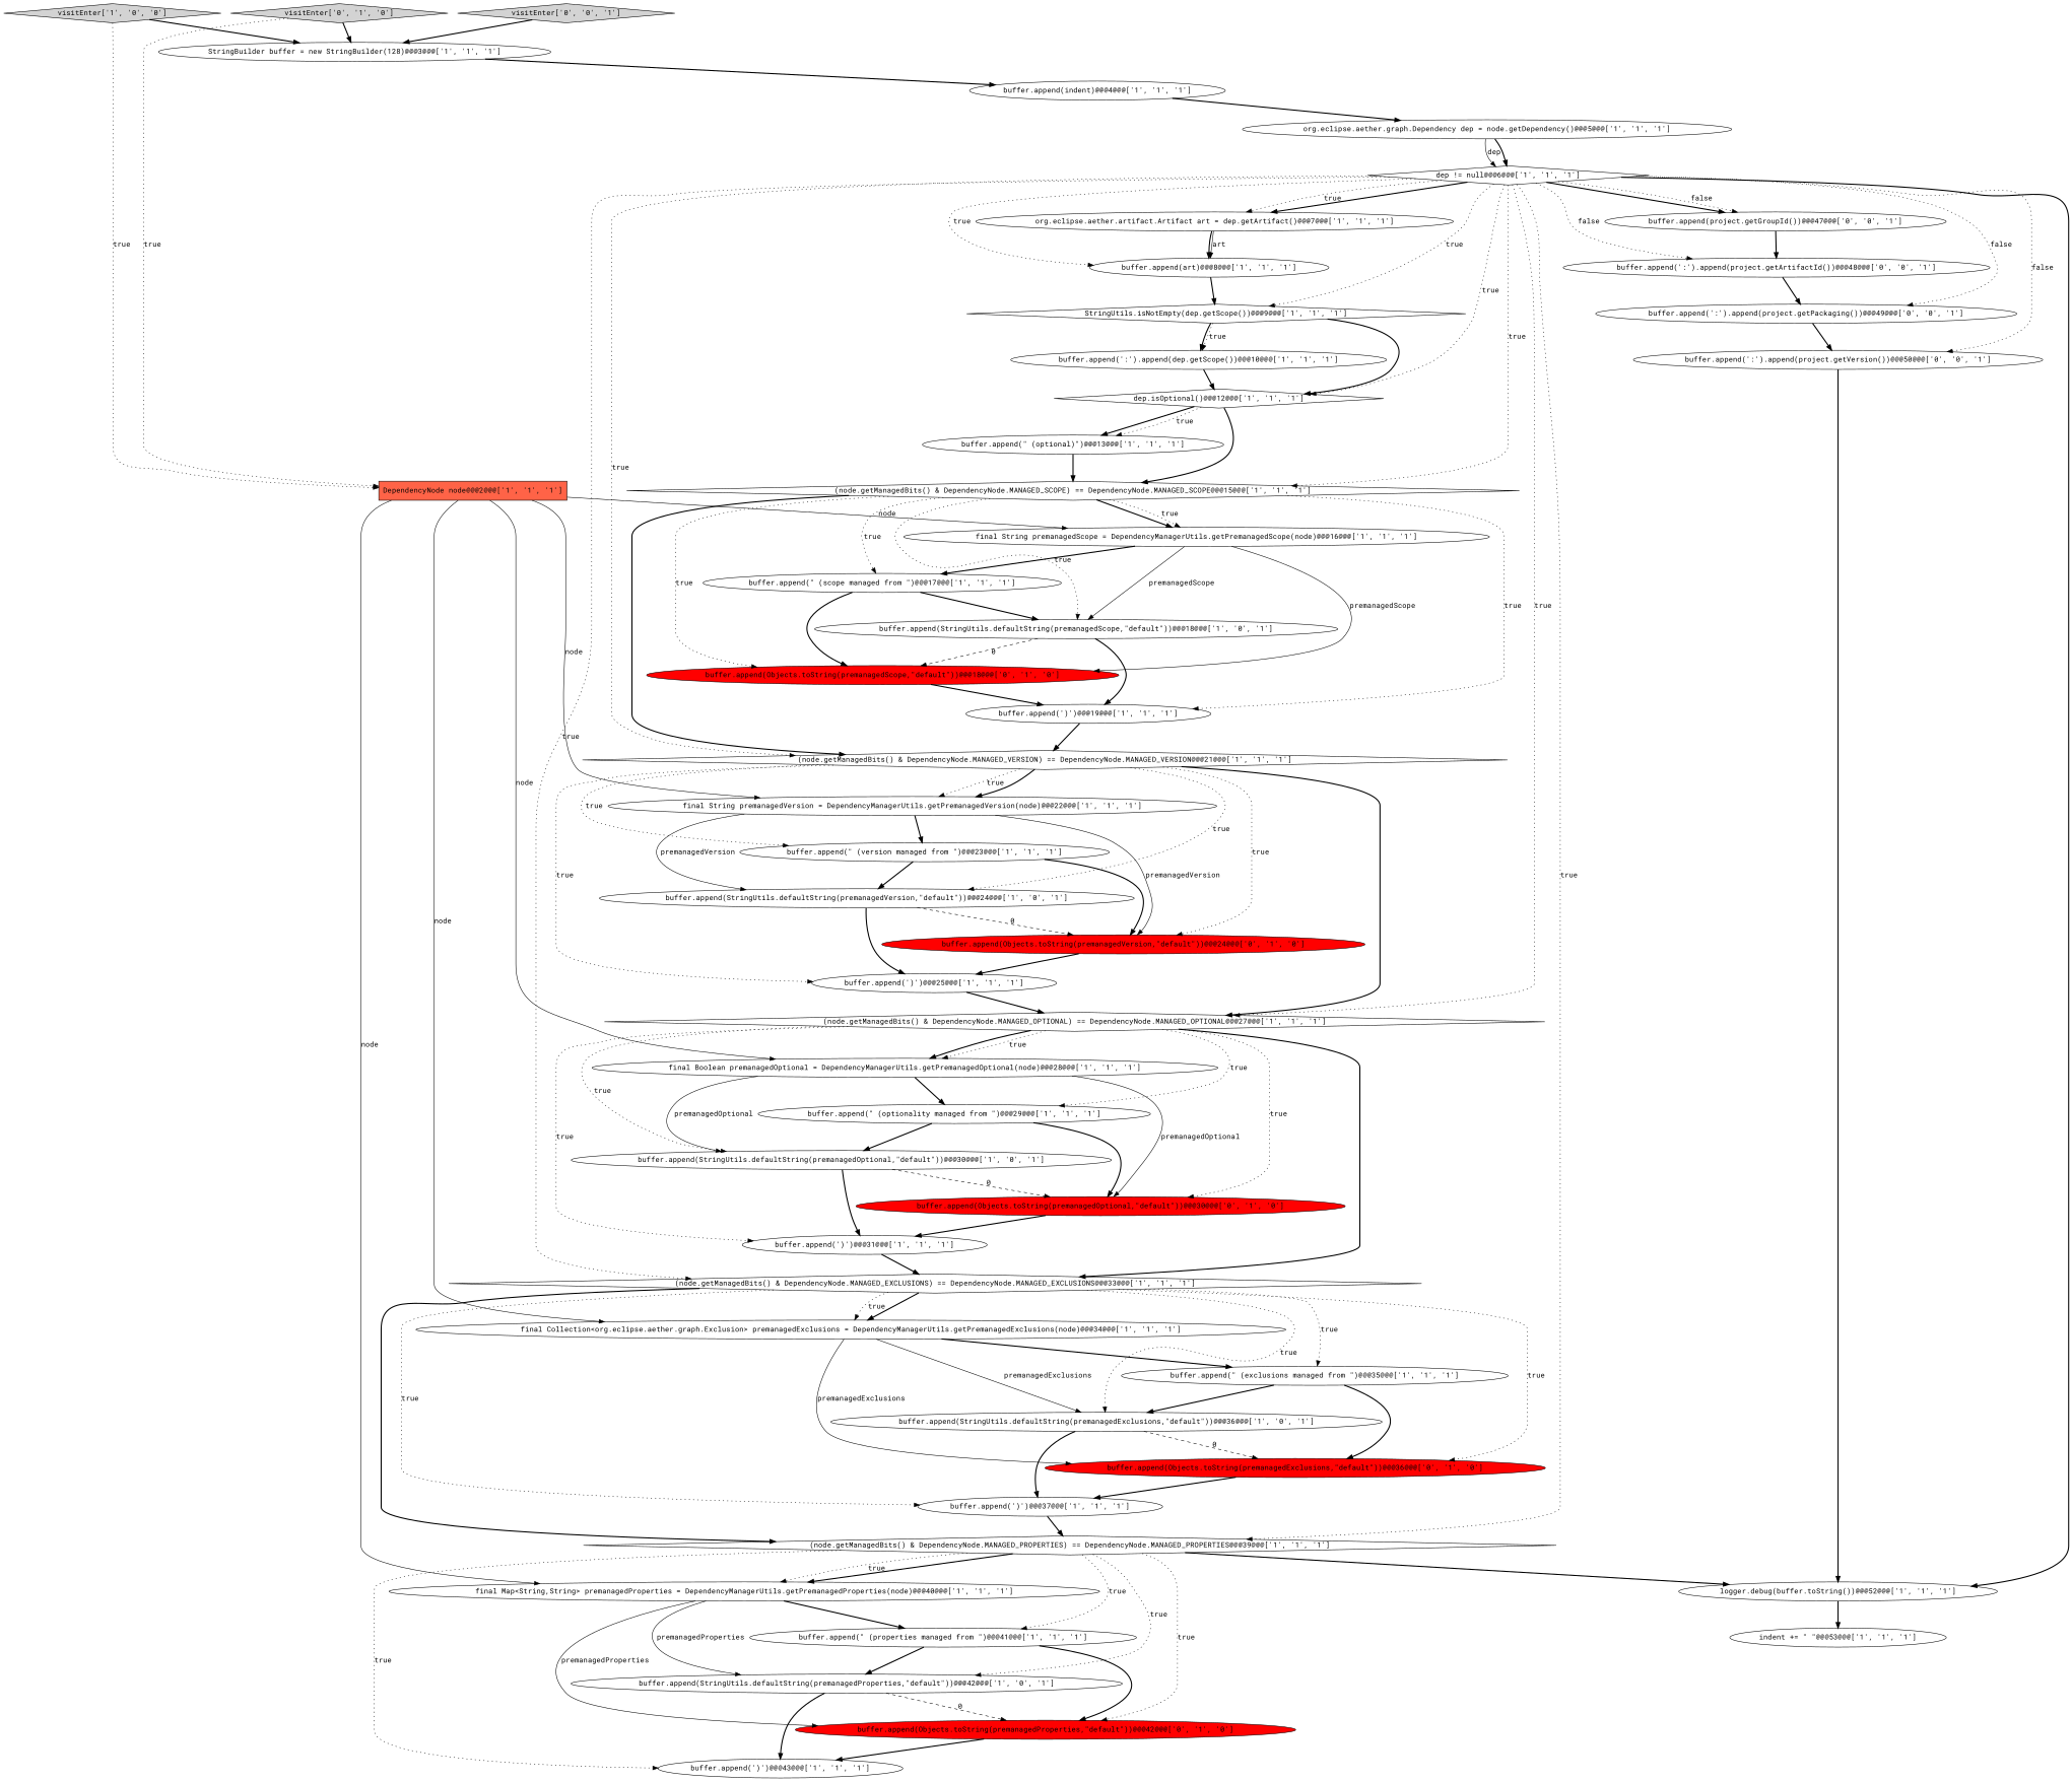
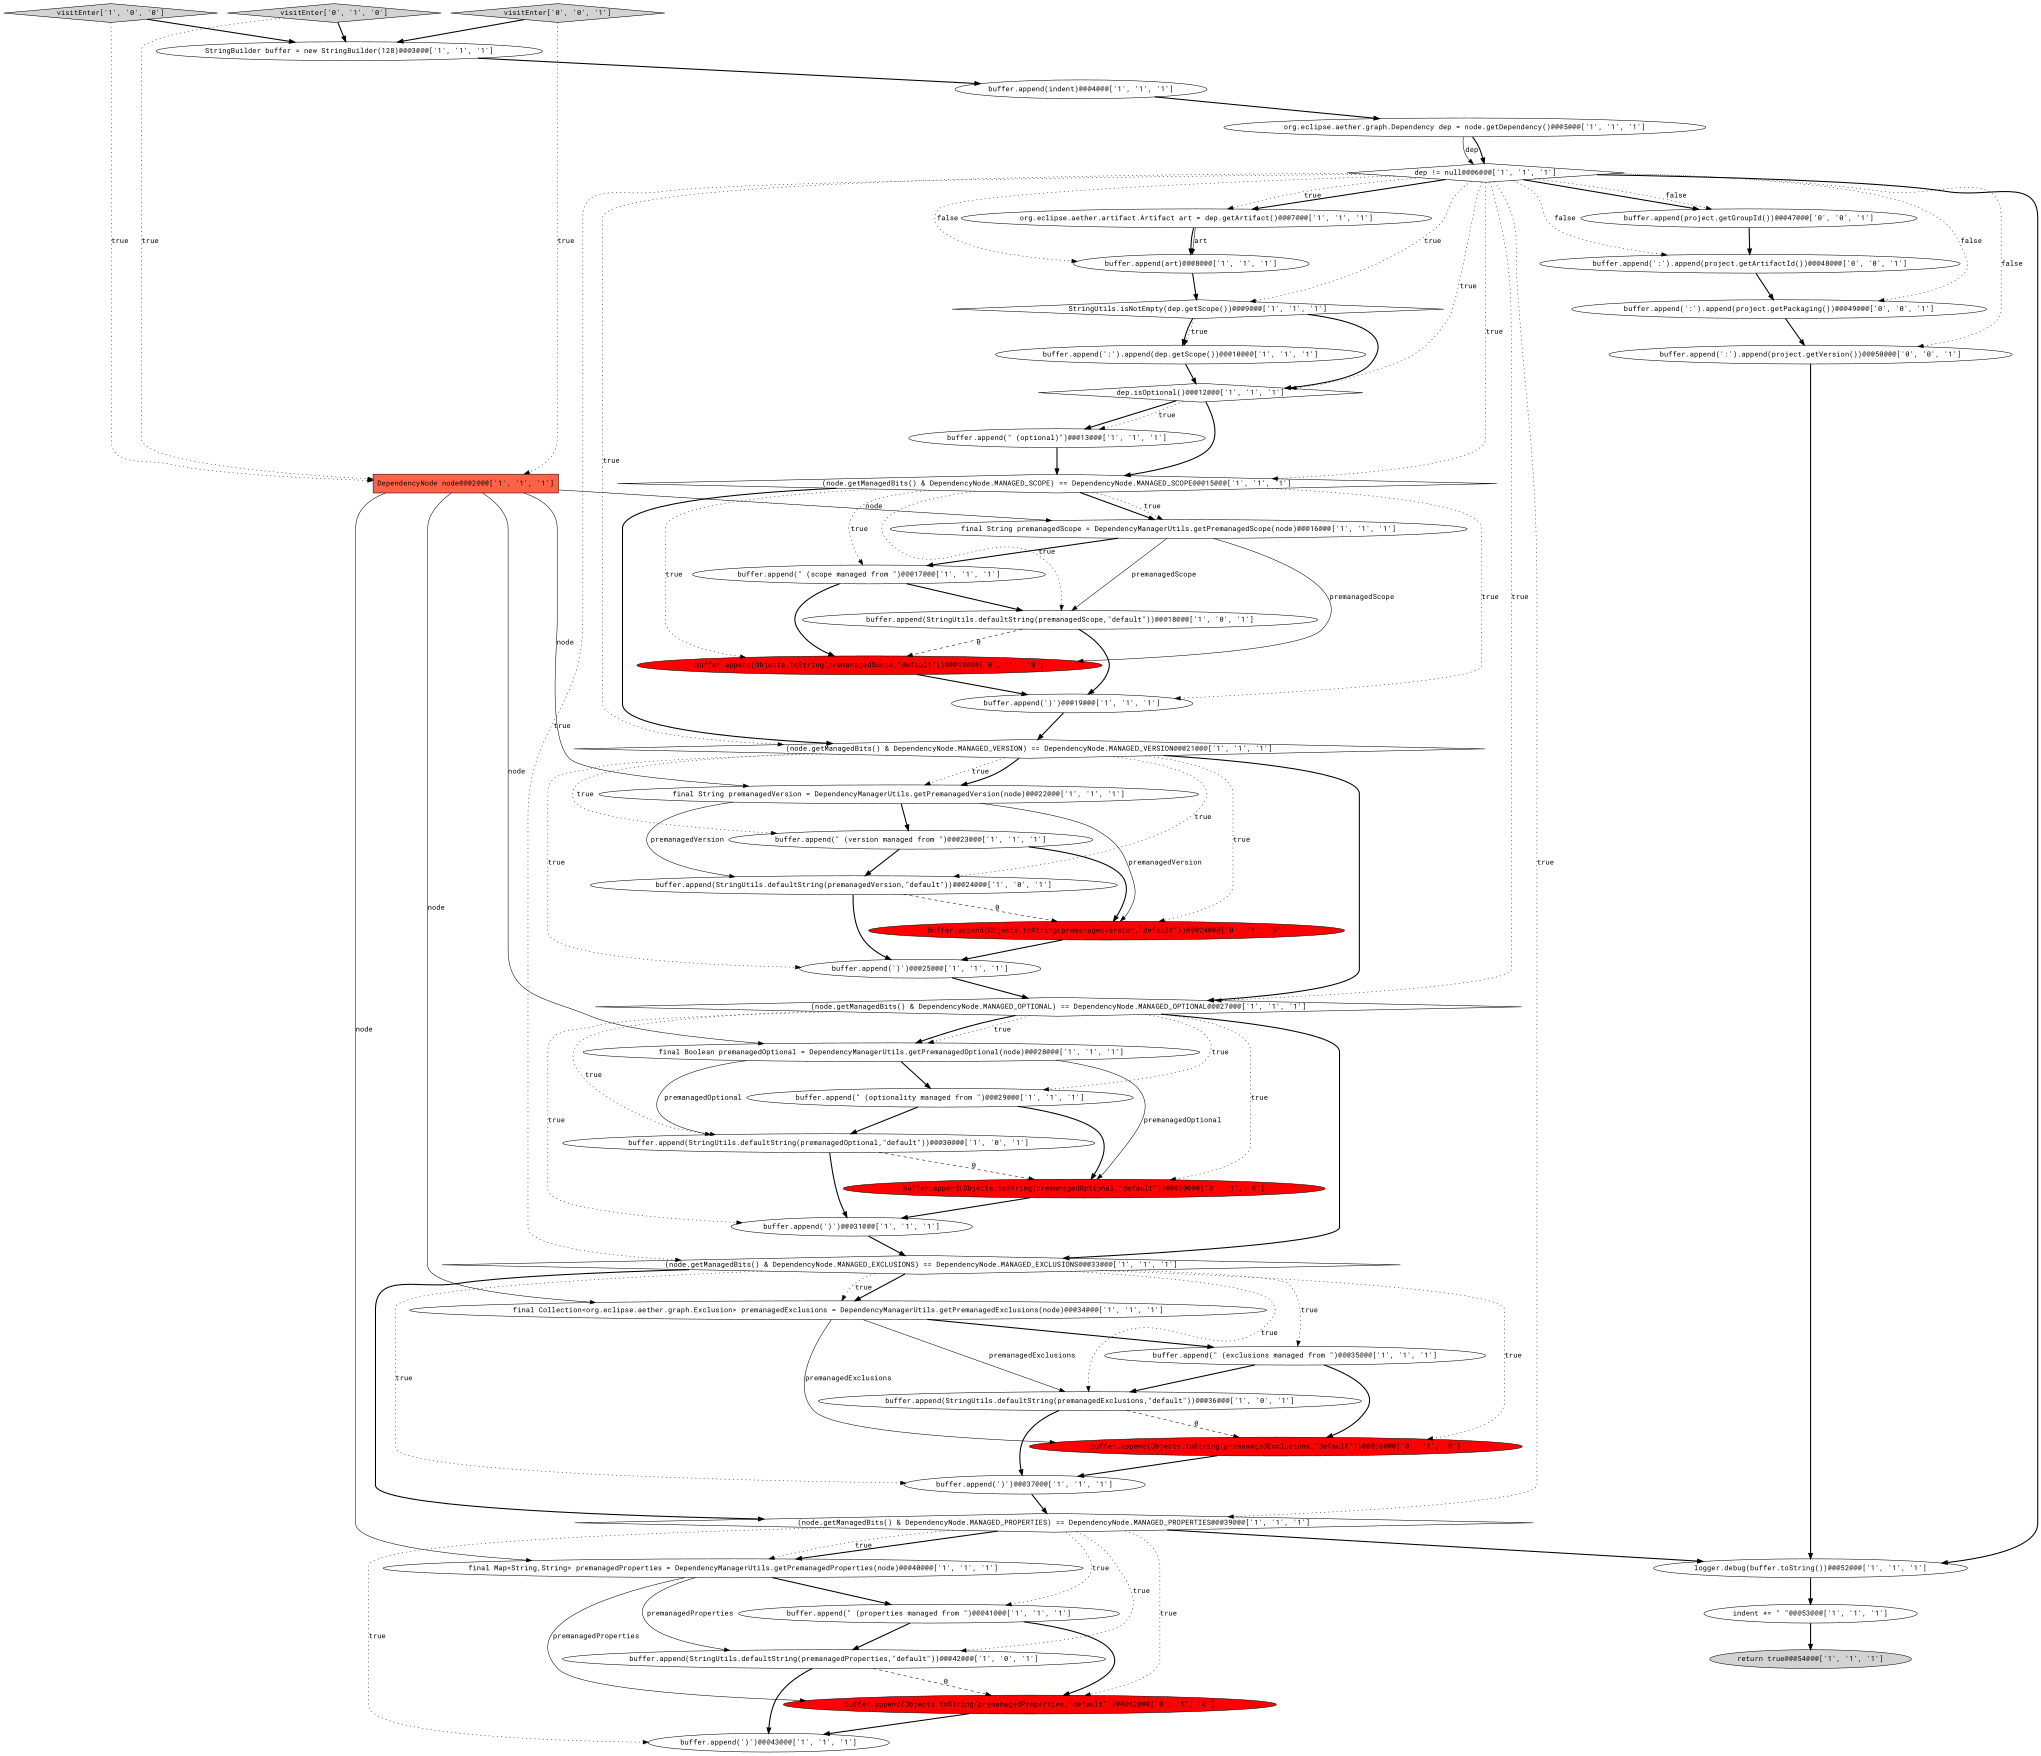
  digraph {
    fontname="Roboto Mono"
    node [fillcolor=white fontname="Roboto Mono" shape=ellipse style=filled]
    edge [fontname="Roboto Mono" style=bold]
    n1 [label="buffer.append(indent)@@@4@@@['1', '1', '1']"]
    n2 [label="org.eclipse.aether.graph.Dependency dep = node.getDependency()@@@5@@@['1', '1', '1']"]
    n3 [label="dep != null@@@6@@@['1', '1', '1']" shape=diamond]
    n4 [label="org.eclipse.aether.artifact.Artifact art = dep.getArtifact()@@@7@@@['1', '1', '1']"]
    n5 [label="buffer.append(art)@@@8@@@['1', '1', '1']"]
    n6 [label="StringUtils.isNotEmpty(dep.getScope())@@@9@@@['1', '1', '1']" shape=diamond]
    n7 [fillcolor=red label="buffer.append(Objects.toString(premanagedVersion,\"default\"))@@@24@@@['0', '1', '0']"]
    n8 [label="buffer.append(')')@@@25@@@['1', '1', '1']"]
    n9 [label="(node.getManagedBits() & DependencyNode.MANAGED_OPTIONAL) == DependencyNode.MANAGED_OPTIONAL@@@27@@@['1', '1', '1']" shape=diamond]
    n10 [label="dep.isOptional()@@@12@@@['1', '1', '1']" shape=diamond]
    n11 [label="(node.getManagedBits() & DependencyNode.MANAGED_SCOPE) == DependencyNode.MANAGED_SCOPE@@@15@@@['1', '1', '1']" shape=diamond]
    n12 [label="buffer.append(':').append(project.getPackaging())@@@49@@@['0', '0', '1']"]
    n13 [label="buffer.append(':').append(project.getVersion())@@@50@@@['0', '0', '1']"]
    n14 [label="(node.getManagedBits() & DependencyNode.MANAGED_EXCLUSIONS) == DependencyNode.MANAGED_EXCLUSIONS@@@33@@@['1', '1', '1']" shape=diamond]
    n15 [label="logger.debug(buffer.toString())@@@52@@@['1', '1', '1']"]
    n16 [label="buffer.append(':').append(project.getArtifactId())@@@48@@@['0', '0', '1']"]
    n17 [label="buffer.append(project.getGroupId())@@@47@@@['0', '0', '1']"]
    n18 [label="(node.getManagedBits() & DependencyNode.MANAGED_VERSION) == DependencyNode.MANAGED_VERSION@@@21@@@['1', '1', '1']" shape=diamond]
    n19 [label="(node.getManagedBits() & DependencyNode.MANAGED_PROPERTIES) == DependencyNode.MANAGED_PROPERTIES@@@39@@@['1', '1', '1']" shape=diamond]
    n20 [label="buffer.append(\" (optional)\")@@@13@@@['1', '1', '1']"]
    n21 [fillcolor=red label="buffer.append(Objects.toString(premanagedScope,\"default\"))@@@18@@@['0', '1', '0']"]
    n22 [label="buffer.append(')')@@@19@@@['1', '1', '1']"]
    n23 [label="buffer.append(\" (scope managed from \")@@@17@@@['1', '1', '1']"]
    n24 [label="buffer.append(StringUtils.defaultString(premanagedScope,\"default\"))@@@18@@@['1', '0', '1']"]
    n25 [label="final String premanagedScope = DependencyManagerUtils.getPremanagedScope(node)@@@16@@@['1', '1', '1']"]
    n26 [label="buffer.append(StringUtils.defaultString(premanagedVersion,\"default\"))@@@24@@@['1', '0', '1']"]
    n27 [label="buffer.append(':').append(dep.getScope())@@@10@@@['1', '1', '1']"]
    n28 [label="buffer.append(\" (exclusions managed from \")@@@35@@@['1', '1', '1']"]
    n29 [label="buffer.append(StringUtils.defaultString(premanagedExclusions,\"default\"))@@@36@@@['1', '0', '1']"]
    n30 [fillcolor=red label="buffer.append(Objects.toString(premanagedExclusions,\"default\"))@@@36@@@['0', '1', '0']"]
    n31 [label="buffer.append(')')@@@37@@@['1', '1', '1']"]
    n32 [fillcolor=lightgray label="visitEnter['1', '0', '0']" shape=diamond]
    n33 [label="StringBuilder buffer = new StringBuilder(128)@@@3@@@['1', '1', '1']"]
    n34 [fillcolor=tomato label="DependencyNode node@@@2@@@['1', '1', '1']" shape=box]
    n35 [label="final Boolean premanagedOptional = DependencyManagerUtils.getPremanagedOptional(node)@@@28@@@['1', '1', '1']"]
    n36 [label="final Collection<org.eclipse.aether.graph.Exclusion> premanagedExclusions = DependencyManagerUtils.getPremanagedExclusions(node)@@@34@@@['1', '1', '1']"]
    n37 [label="final String premanagedVersion = DependencyManagerUtils.getPremanagedVersion(node)@@@22@@@['1', '1', '1']"]
    n38 [label="final Map<String,String> premanagedProperties = DependencyManagerUtils.getPremanagedProperties(node)@@@40@@@['1', '1', '1']"]
    n39 [label="buffer.append(StringUtils.defaultString(premanagedOptional,\"default\"))@@@30@@@['1', '0', '1']"]
    n40 [label="buffer.append(')')@@@31@@@['1', '1', '1']"]
    n41 [fillcolor=red label="buffer.append(Objects.toString(premanagedOptional,\"default\"))@@@30@@@['0', '1', '0']"]
    n42 [label="buffer.append(\" (optionality managed from \")@@@29@@@['1', '1', '1']"]
    n43 [label="indent += \" \"@@@53@@@['1', '1', '1']"]
+   n44 [fillcolor=lightgray label="return true@@@54@@@['1', '1', '1']"]
    n45 [fillcolor=red label="buffer.append(Objects.toString(premanagedProperties,\"default\"))@@@42@@@['0', '1', '0']"]
    n46 [label="buffer.append(')')@@@43@@@['1', '1', '1']"]
    n47 [label="buffer.append(\" (version managed from \")@@@23@@@['1', '1', '1']"]
    n48 [label="buffer.append(\" (properties managed from \")@@@41@@@['1', '1', '1']"]
    n49 [label="buffer.append(StringUtils.defaultString(premanagedProperties,\"default\"))@@@42@@@['1', '0', '1']"]
    n50 [fillcolor=lightgray label="visitEnter['0', '1', '0']" shape=diamond]
    n51 [fillcolor=lightgray label="visitEnter['0', '0', '1']" shape=diamond]
    n1 -> n2
    n2 -> n3 [label=dep style=solid]
    n2 -> n3
    n3 -> n4
    n3 -> n4 [label=true style=dotted]
-   n3 -> n5 [label=true style=dotted]
+   n3 -> n5 [label=false style=dotted]
    n3 -> n6 [label=true style=dotted]
    n3 -> n9 [label=true style=dotted]
    n3 -> n10 [label=true style=dotted]
    n3 -> n11 [label=true style=dotted]
    n3 -> n12 [label=false style=dotted]
    n3 -> n13 [label=false style=dotted]
    n3 -> n14 [label=true style=dotted]
    n3 -> n15
    n3 -> n16 [label=false style=dotted]
    n3 -> n17
    n3 -> n17 [label=false style=dotted]
    n3 -> n18 [label=true style=dotted]
    n3 -> n19 [label=true style=dotted]
    n4 -> n5 [label=art style=solid]
    n4 -> n5
    n5 -> n6
    n6 -> n10
    n6 -> n27
    n6 -> n27 [label=true style=dotted]
    n7 -> n8
    n8 -> n9
    n9 -> n14
    n9 -> n35
    n9 -> n35 [label=true style=dotted]
    n9 -> n39 [label=true style=dotted]
    n9 -> n40 [label=true style=dotted]
    n9 -> n41 [label=true style=dotted]
    n9 -> n42 [label=true style=dotted]
    n10 -> n11
    n10 -> n20
    n10 -> n20 [label=true style=dotted]
    n11 -> n18
    n11 -> n21 [label=true style=dotted]
    n11 -> n22 [label=true style=dotted]
    n11 -> n23 [label=true style=dotted]
    n11 -> n24 [label=true style=dotted]
    n11 -> n25
    n11 -> n25 [label=true style=dotted]
    n12 -> n13
    n13 -> n15
    n14 -> n19
    n14 -> n28 [label=true style=dotted]
    n14 -> n29 [label=true style=dotted]
    n14 -> n30 [label=true style=dotted]
    n14 -> n31 [label=true style=dotted]
    n14 -> n36
    n14 -> n36 [label=true style=dotted]
    n15 -> n43
    n16 -> n12
    n17 -> n16
    n18 -> n7 [label=true style=dotted]
    n18 -> n8 [label=true style=dotted]
    n18 -> n9
    n18 -> n26 [label=true style=dotted]
    n18 -> n37 [label=true style=dotted]
    n18 -> n37
    n18 -> n47 [label=true style=dotted]
    n19 -> n15
    n19 -> n38
    n19 -> n38 [label=true style=dotted]
    n19 -> n45 [label=true style=dotted]
    n19 -> n46 [label=true style=dotted]
    n19 -> n48 [label=true style=dotted]
    n19 -> n49 [label=true style=dotted]
    n20 -> n11
    n21 -> n22
    n22 -> n18
    n23 -> n21
    n23 -> n24
    n24 -> n21 [label=0 style=dashed]
    n24 -> n22
    n25 -> n21 [label=premanagedScope style=solid]
    n25 -> n23
    n25 -> n24 [label=premanagedScope style=solid]
    n26 -> n7 [label=0 style=dashed]
    n26 -> n8
    n27 -> n10
    n28 -> n29
    n28 -> n30
    n29 -> n30 [label=0 style=dashed]
    n29 -> n31
    n30 -> n31
    n31 -> n19
    n32 -> n33
    n32 -> n34 [label=true style=dotted]
    n33 -> n1
    n34 -> n25 [label="node" style=solid]
    n34 -> n35 [label="node" style=solid]
    n34 -> n36 [label="node" style=solid]
    n34 -> n37 [label="node" style=solid]
    n34 -> n38 [label="node" style=solid]
    n35 -> n39 [label=premanagedOptional style=solid]
    n35 -> n41 [label=premanagedOptional style=solid]
    n35 -> n42
    n36 -> n28
    n36 -> n29 [label=premanagedExclusions style=solid]
    n36 -> n30 [label=premanagedExclusions style=solid]
    n37 -> n7 [label=premanagedVersion style=solid]
    n37 -> n26 [label=premanagedVersion style=solid]
    n37 -> n47
    n38 -> n45 [label=premanagedProperties style=solid]
    n38 -> n48
    n38 -> n49 [label=premanagedProperties style=solid]
    n39 -> n40
    n39 -> n41 [label=0 style=dashed]
    n40 -> n14
    n41 -> n40
    n42 -> n39
    n42 -> n41
+   n43 -> n44
    n45 -> n46
    n47 -> n7
    n47 -> n26
    n48 -> n45
    n48 -> n49
    n49 -> n45 [label=0 style=dashed]
    n49 -> n46
    n50 -> n33
    n50 -> n34 [label=true style=dotted]
    n51 -> n33
+   n51 -> n34 [label=true style=dotted]
  }
